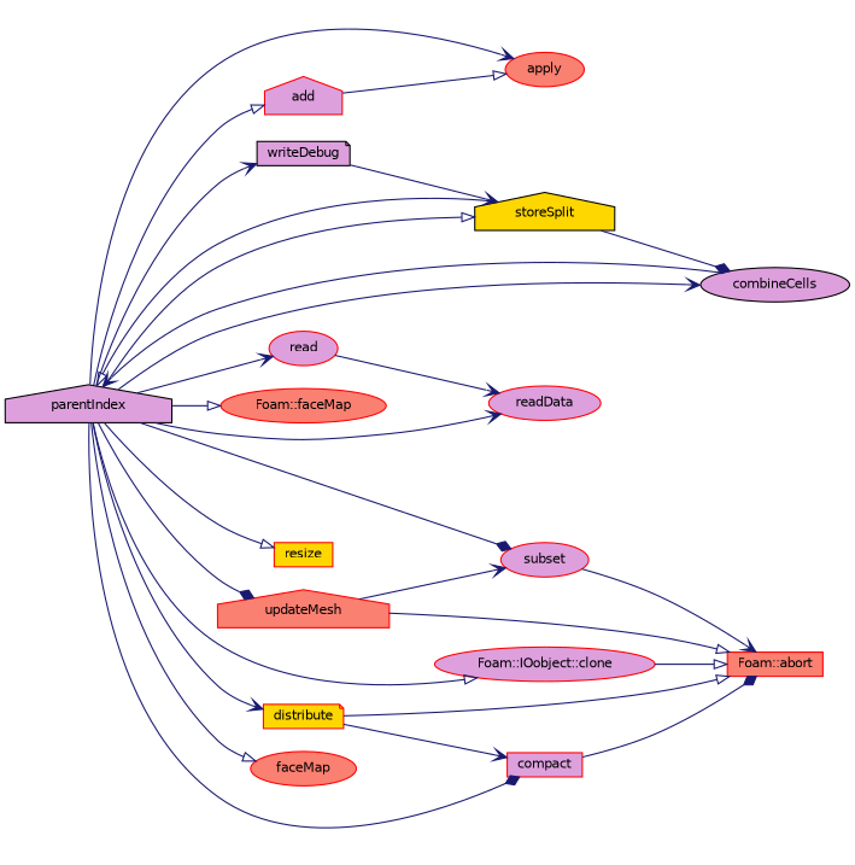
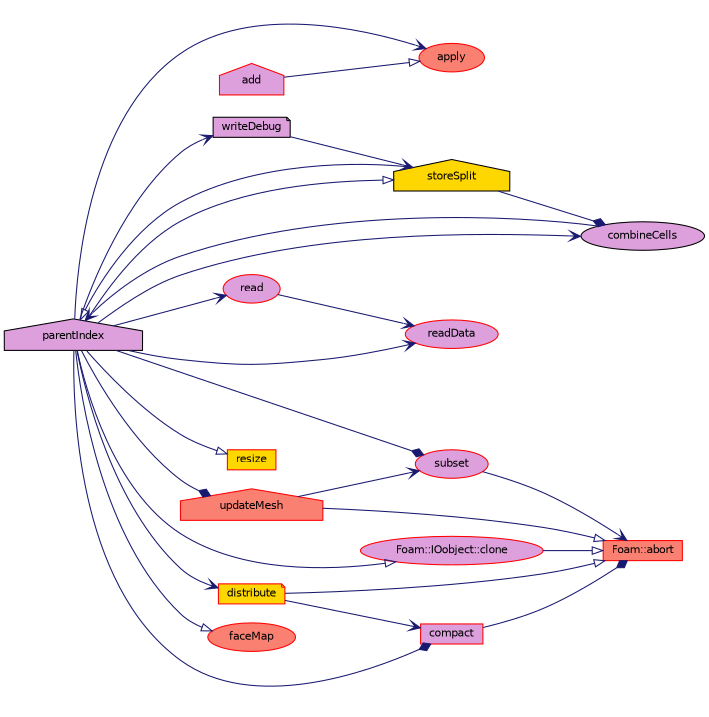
  digraph {
    rankdir=LR
    node [color=red fillcolor=plum fontname=Helvetica fontsize=10 shape=ellipse style=filled]
    edge [arrowhead=vee color=midnightblue fontname=Helvetica fontsize=10 labelfontname=Helvetica labelfontsize=10 style=solid]
    n1 [color=black fontcolor=black height=0.2 label=parentIndex shape=house width=0.4]
    n2 [height=0.2 label=add shape=house width=0.4]
    n3 [fillcolor=salmon height=0.2 label=apply width=0.4]
    n4 [height=0.2 label="Foam::IOobject::clone" width=0.4]
    n5 [color=black height=0.2 label=combineCells width=0.4]
    n6 [height=0.2 label=compact shape=box width=0.4]
    n7 [fillcolor=gold height=0.2 label=distribute shape=note width=0.4]
-   n8 [fillcolor=salmon height=0.2 label="Foam::faceMap" width=0.4]
    n9 [height=0.2 label=read width=0.4]
    n10 [height=0.2 label=readData width=0.4]
    n11 [fillcolor=gold height=0.2 label=resize shape=box width=0.4]
    n12 [color=black fillcolor=gold height=0.2 label=storeSplit shape=house width=0.4]
    n13 [height=0.2 label=subset width=0.4]
    n14 [fillcolor=salmon height=0.2 label=updateMesh shape=house width=0.4]
    n15 [fillcolor=salmon height=0.2 label=faceMap width=0.4]
    n16 [color=black height=0.2 label=writeDebug shape=note width=0.4]
    n17 [fillcolor=salmon height=0.2 label="Foam::abort" shape=box width=0.4]
-   n1 -> n2 [arrowhead=onormal]
    n1 -> n3
    n1 -> n4 [arrowhead=onormal]
    n1 -> n5
    n1 -> n6 [arrowhead=diamond]
    n1 -> n7
-   n1 -> n8 [arrowhead=onormal]
    n1 -> n9
    n1 -> n10
    n1 -> n11 [arrowhead=onormal]
    n1 -> n12 [arrowhead=onormal]
    n1 -> n13 [arrowhead=diamond]
    n1 -> n14 [arrowhead=diamond]
    n1 -> n15 [arrowhead=onormal]
    n1 -> n16
    n2 -> n3 [arrowhead=onormal]
    n4 -> n17 [arrowhead=onormal]
    n5 -> n1
    n6 -> n17 [arrowhead=diamond]
    n7 -> n6
    n7 -> n17 [arrowhead=onormal]
    n9 -> n10
    n12 -> n1 [arrowhead=onormal]
    n12 -> n5 [arrowhead=diamond]
    n13 -> n17
    n14 -> n13
    n14 -> n17 [arrowhead=onormal]
    n16 -> n12
  }
